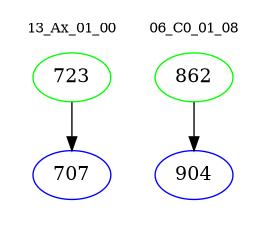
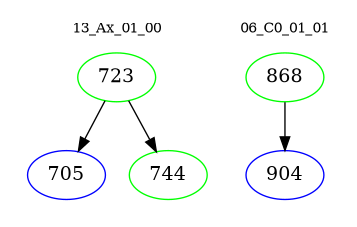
  digraph {
    node [color=green]
    edge [color=black]
    n1 [label=723]
-   n2 [color=blue label=707]
-   n4 [label=862]
+   n2 [color=blue label=705]
+   n3 [label=744]
+   n4 [label=868]
    n5 [color=blue label=904]
    subgraph cluster_1 {
      color=white
      fontsize=10
      label="13_Ax_01_00"
      n1
      n2
+     n3
    }
    subgraph cluster_2 {
      color=white
      fontsize=10
-     label="06_C0_01_08"
+     label="06_C0_01_01"
      n4
      n5
    }
    n1 -> n2
+   n1 -> n3
    n4 -> n5
  }
